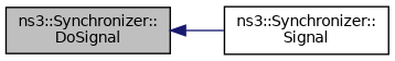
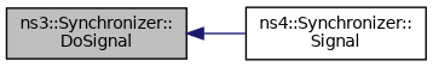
  digraph {
    rankdir=LR
    node [color=black fontname=Helvetica fontsize=10 shape=record style=filled]
    n1 [fillcolor=grey75 fontcolor=black height=0.2 label="ns3::Synchronizer::\lDoSignal" width=0.4]
-   n2 [fillcolor=white height=0.2 label="ns3::Synchronizer::\lSignal" width=0.4]
+   n2 [fillcolor=white height=0.2 label="ns4::Synchronizer::\lSignal" width=0.4]
    n1 -> n2 [color=midnightblue dir=back fontname=Helvetica fontsize=10 labelfontname=Helvetica labelfontsize=10 style=solid]
  }
